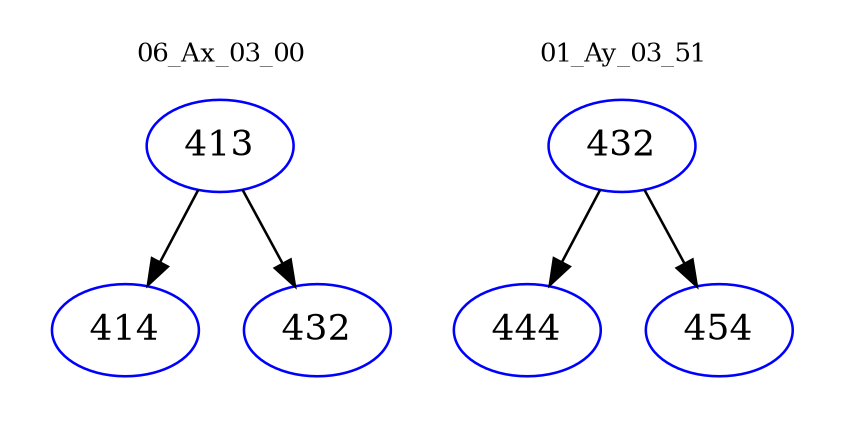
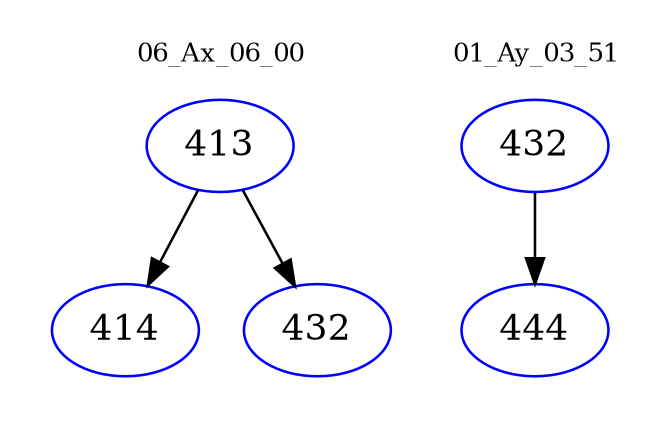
  digraph {
    node [color=blue]
    edge [color=black]
    n1 [label=413]
    n2 [label=414]
    n3 [label=432]
    n4 [label=432]
    n5 [label=444]
-   n6 [label=454]
    subgraph cluster_1 {
      color=white
      fontsize=10
-     label="06_Ax_03_00"
+     label="06_Ax_06_00"
      n1
      n2
      n3
    }
    subgraph cluster_2 {
      color=white
      fontsize=10
      label="01_Ay_03_51"
      n4
      n5
-     n6
    }
    n1 -> n2
    n1 -> n3
    n4 -> n5
-   n4 -> n6
  }
